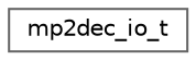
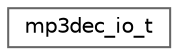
  digraph {
    rankdir=LR
-   n1 [color=grey40 fillcolor=white fontname=Helvetica fontsize=10 height=0.2 label=mp2dec_io_t shape=box style=filled width=0.4]
+   n1 [color=grey40 fillcolor=white fontname=Helvetica fontsize=10 height=0.2 label=mp3dec_io_t shape=box style=filled width=0.4]
  }
